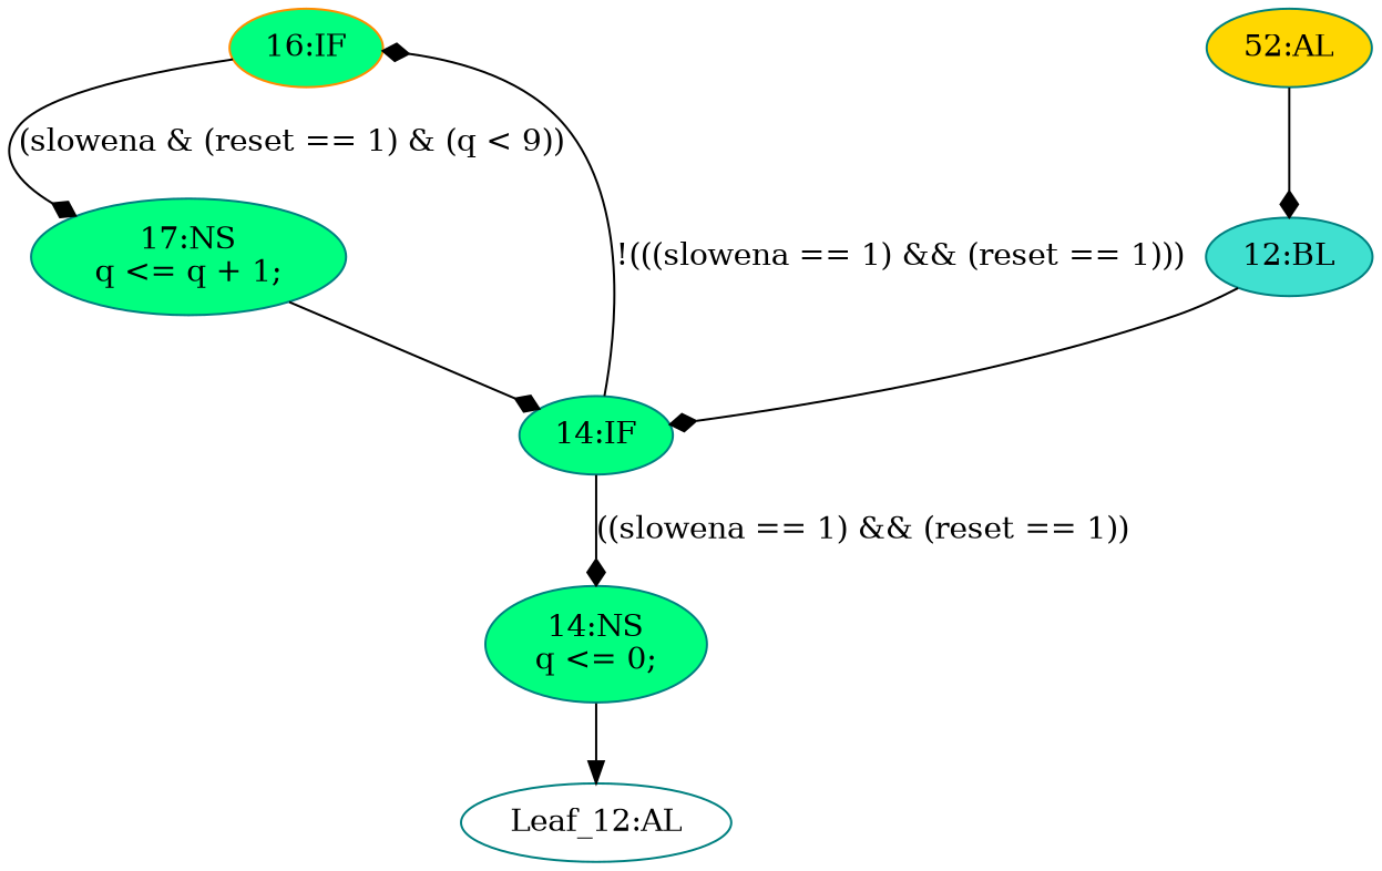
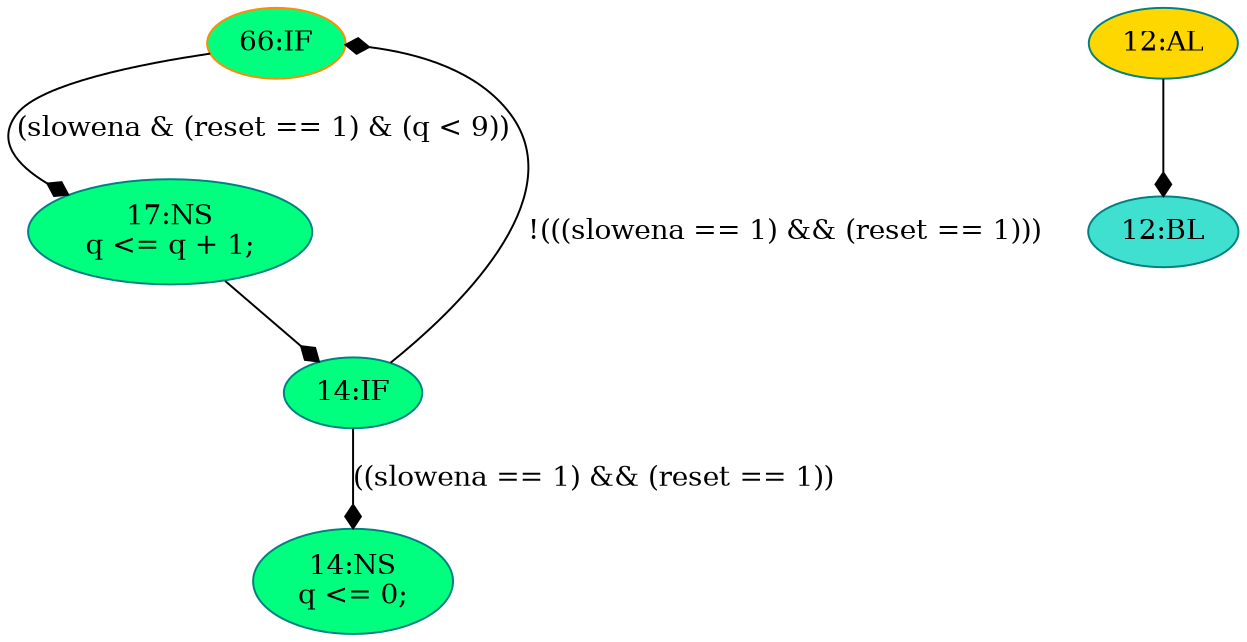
  strict digraph {
    node [color=teal fillcolor=springgreen statements="[]" style=filled typ=IfStatement]
    edge [arrowhead=diamond cond="[]" lineno=None]
-   n1 [ast="<pyverilog.vparser.ast.IfStatement object at 0x7f7aae4ae510>" color=darkorange label="16:IF"]
+   n1 [ast="<pyverilog.vparser.ast.IfStatement object at 0x7f7aae4ae510>" color=darkorange label="66:IF"]
    n2 [ast="<pyverilog.vparser.ast.NonblockingSubstitution object at 0x7f7aae4ae690>" label="17:NS\nq <= q + 1;" statements="[<pyverilog.vparser.ast.NonblockingSubstitution object at 0x7f7aae4ae690>]" typ=NonblockingSubstitution]
    n3 [ast="<pyverilog.vparser.ast.IfStatement object at 0x7f7aae4aeb10>" label="14:IF"]
-   n4 [def_var="['q']" label="Leaf_12:AL" fillcolor="" statements="" style="" typ=""]
    n5 [ast="<pyverilog.vparser.ast.NonblockingSubstitution object at 0x7f7aae4aeb50>" label="14:NS\nq <= 0;" statements="[<pyverilog.vparser.ast.NonblockingSubstitution object at 0x7f7aae4aeb50>]" typ=NonblockingSubstitution]
    n6 [ast="<pyverilog.vparser.ast.Block object at 0x7f7aae4aead0>" fillcolor=turquoise label="12:BL" typ=Block]
-   n7 [ast="<pyverilog.vparser.ast.Always object at 0x7f7aae4aee90>" clk_sens=True fillcolor=gold label="52:AL" sens="['clk']" typ=Always use_var="['reset', 'q', 'slowena']"]
+   n7 [ast="<pyverilog.vparser.ast.Always object at 0x7f7aae4aee90>" clk_sens=True fillcolor=gold label="12:AL" sens="['clk']" typ=Always use_var="['reset', 'q', 'slowena']"]
    n1 -> n2 [cond="['slowena', 'reset', 'q']" label="(slowena & (reset == 1) & (q < 9))" lineno=16]
    n2 -> n3
    n3 -> n1 [cond="['slowena', 'reset']" label="!(((slowena == 1) && (reset == 1)))" lineno=14]
    n3 -> n5 [cond="['slowena', 'reset']" label="((slowena == 1) && (reset == 1))" lineno=14]
-   n5 -> n4 [arrowhead=normal]
-   n6 -> n3
    n7 -> n6
  }
